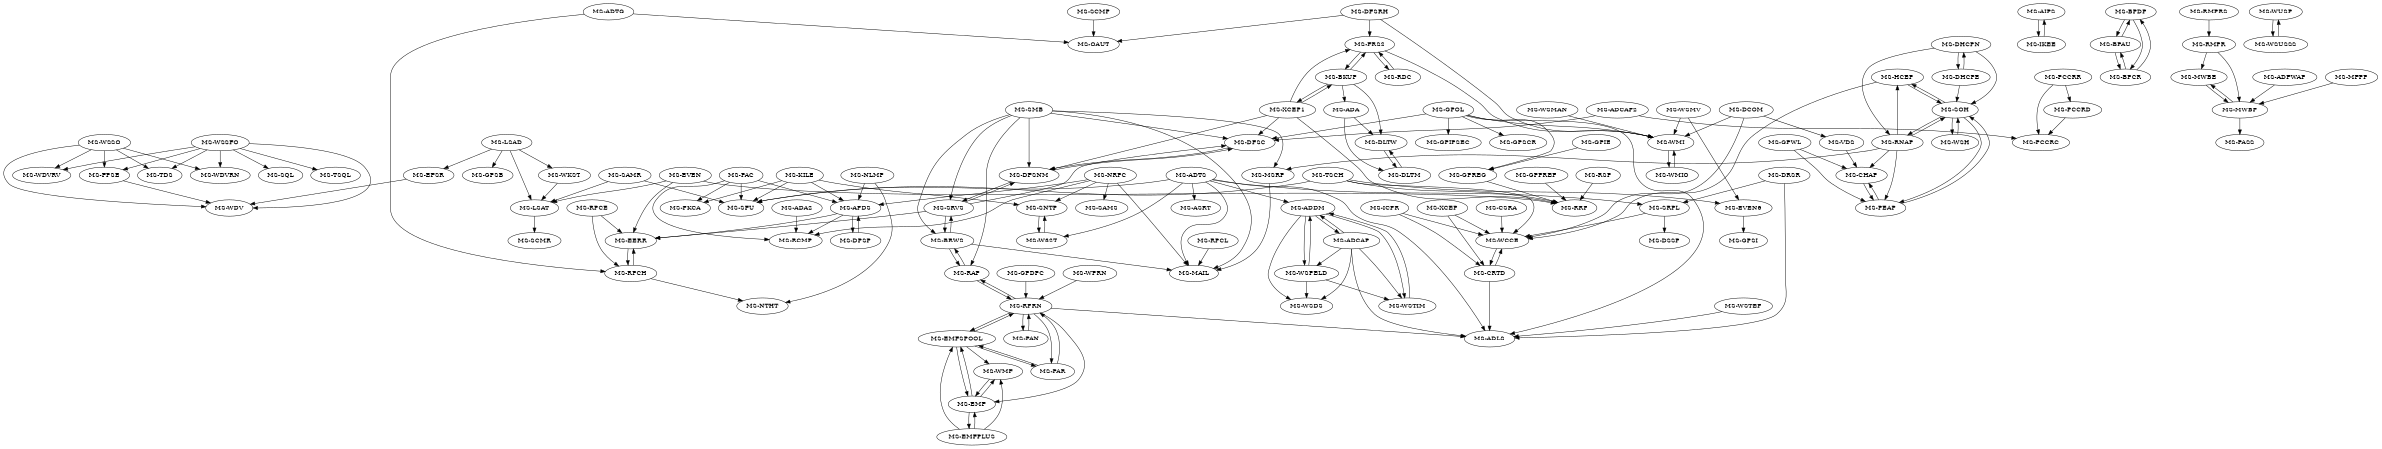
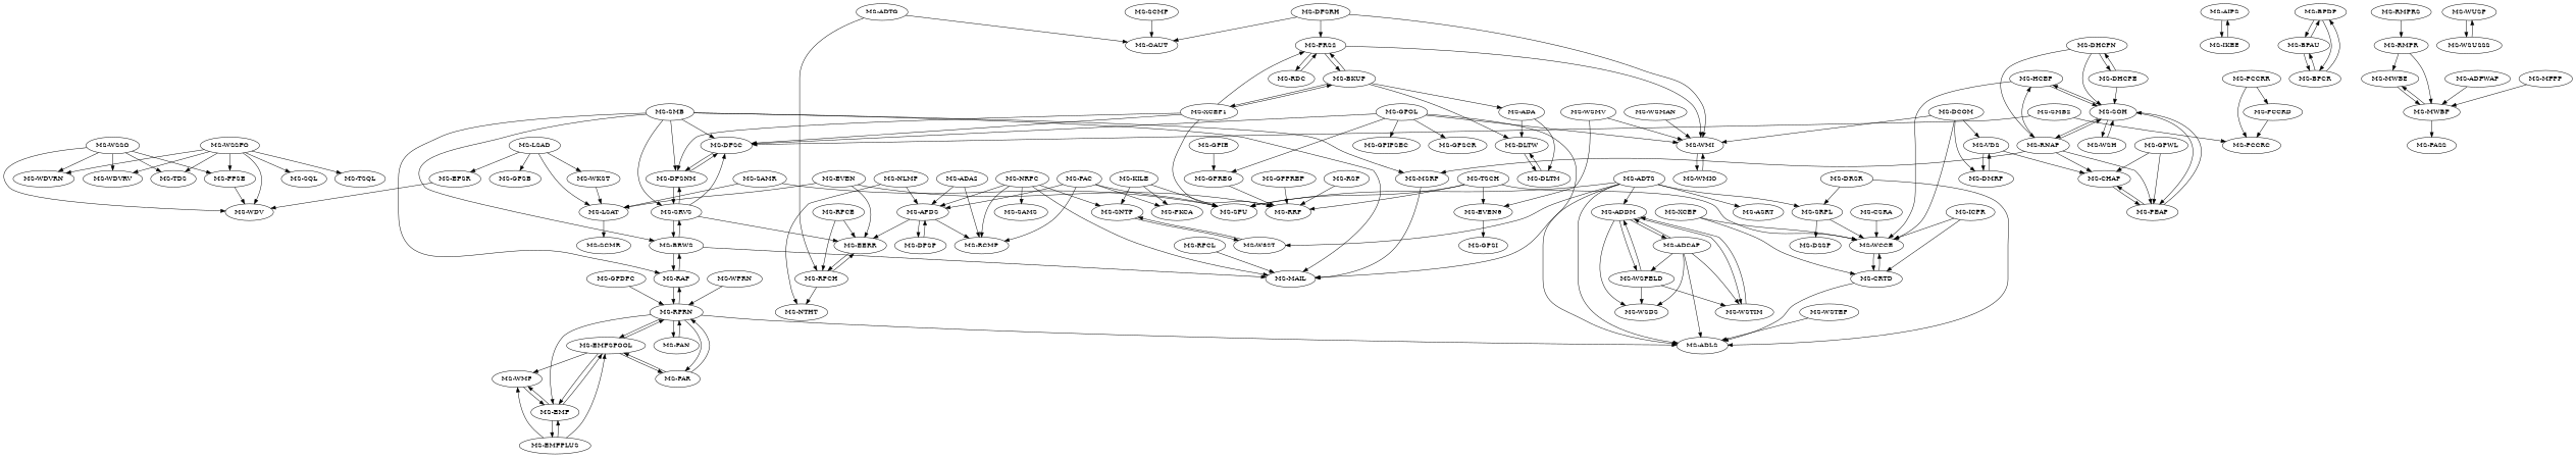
  digraph {
    "MS-LSAT"
    "MS-SCMR"
    "MS-SRVS"
    "MS-DFSC"
    "MS-DFSNM"
    "MS-EERR"
    "MS-BRWS"
    "MS-RPCH"
    "MS-RAP"
    "MS-MAIL"
    "MS-NTHT"
    "MS-RPRN"
    "MS-PCCRR"
    "MS-PCCRC"
    "MS-PCCRD"
    "MS-WSSFO"
    "MS-FPSE"
    "MS-SQL"
    "MS-TDS"
    "MS-TSQL"
    "MS-WDV"
    "MS-WDVRN"
    "MS-WDVRV"
    "MS-TSCH"
    "MS-EVEN6"
    "MS-RRP"
    "MS-SFU"
    "MS-WCCE"
    "MS-GPSI"
    "MS-CRTD"
    "MS-ADLS"
    n32 [label="MS-XCEP1"]
    "MS-BKUP"
    "MS-FRS2"
    n35 [label="MS-ADA"]
    "MS-DLTW"
    "MS-WMI"
    "MS-RDC"
    "MS-DLTM"
    "MS-WMIO"
    "MS-EMFSPOOL"
    "MS-EMF"
    "MS-PAR"
    "MS-PAN"
    "MS-WMF"
    "MS-EMFPLUS"
    "MS-WSMAN"
    "MS-SNTP"
    "MS-W32T"
    "MS-XCEP"
    "MS-WSSO"
    "MS-GPIE"
    "MS-GPREG"
    "MS-AIPS"
    "MS-IKEE"
    "MS-HCEP"
    "MS-SOH"
    "MS-RNAP"
    "MS-PEAP"
    "MS-WSH"
    "MS-MSRP"
    "MS-CHAP"
    "MS-ADTS"
    "MS-ASRT"
    "MS-SRPL"
    "MS-ADDM"
    "MS-DSSP"
    "MS-WSPELD"
    "MS-WSDS"
    "MS-WSTIM"
    "MS-ADCAP"
-   "MS-SMB2" [label="MS-ADCAP2"]
+   "MS-SMB2"
    "MS-BPDP"
    "MS-BPAU"
    "MS-BPCR"
    "MS-MWBE"
    "MS-MWBF"
    "MS-PASS"
    "MS-DRSR"
    "MS-APDS"
    "MS-DPSP"
    "MS-RCMP"
    "MS-GPOL"
    "MS-GPIPSEC"
    "MS-GPSCR"
    "MS-GPDPC"
    "MS-WKST"
    "MS-NRPC"
    "MS-SAMS"
    "MS-EFSR"
    "MS-SMB"
    "MS-PAC"
    "MS-PKCA"
    "MS-SAMR"
    "MS-DFSRH"
    "MS-OAUT"
    "MS-GPWL"
    "MS-WUSP"
    "MS-WSUSSS"
    "MS-VDS"
+   "MS-DMRP"
    "MS-RSP"
    "MS-RPCE"
    "MS-NLMP"
    "MS-EVEN"
    "MS-KILE"
    "MS-RPCL"
    "MS-GPPREF"
    "MS-DHCPE"
    "MS-DHCPN"
    "MS-WSTEP"
    "MS-DCOM"
    "MS-RMPRS"
    "MS-RMPR"
    "MS-ICPR"
    "MS-ADA2"
    "MS-ADFWAP"
    "MS-LSAD"
    "MS-GPSB"
    "MS-WPRN"
    "MS-MFPP"
    "MS-SCMP"
    "MS-WSMV"
    "MS-CSRA"
    "MS-ADTG"
    "MS-LSAT" -> "MS-SCMR"
    "MS-SRVS" -> "MS-DFSC"
    "MS-SRVS" -> "MS-DFSNM"
    "MS-SRVS" -> "MS-EERR"
    "MS-SRVS" -> "MS-BRWS"
    "MS-DFSC" -> "MS-DFSNM"
    "MS-DFSNM" -> "MS-SRVS"
    "MS-DFSNM" -> "MS-DFSC"
    "MS-EERR" -> "MS-RPCH"
    "MS-BRWS" -> "MS-SRVS"
    "MS-BRWS" -> "MS-RAP"
    "MS-BRWS" -> "MS-MAIL"
    "MS-RPCH" -> "MS-EERR"
    "MS-RPCH" -> "MS-NTHT"
    "MS-RAP" -> "MS-BRWS"
    "MS-RAP" -> "MS-RPRN"
    "MS-RPRN" -> "MS-RAP"
    "MS-RPRN" -> "MS-ADLS"
    "MS-RPRN" -> "MS-EMFSPOOL"
    "MS-RPRN" -> "MS-EMF"
    "MS-RPRN" -> "MS-PAR"
    "MS-RPRN" -> "MS-PAN"
    "MS-PCCRR" -> "MS-PCCRC"
    "MS-PCCRR" -> "MS-PCCRD"
    "MS-PCCRD" -> "MS-PCCRC"
    "MS-WSSFO" -> "MS-FPSE"
    "MS-WSSFO" -> "MS-SQL"
    "MS-WSSFO" -> "MS-TDS"
    "MS-WSSFO" -> "MS-TSQL"
    "MS-WSSFO" -> "MS-WDV"
    "MS-WSSFO" -> "MS-WDVRN"
    "MS-WSSFO" -> "MS-WDVRV"
    "MS-FPSE" -> "MS-WDV"
    "MS-TSCH" -> "MS-EVEN6"
    "MS-TSCH" -> "MS-RRP"
    "MS-TSCH" -> "MS-SFU"
    "MS-TSCH" -> "MS-WCCE"
    "MS-EVEN6" -> "MS-GPSI"
    "MS-WCCE" -> "MS-CRTD"
    "MS-CRTD" -> "MS-WCCE"
    "MS-CRTD" -> "MS-ADLS"
    n32 -> "MS-DFSC"
    n32 -> "MS-DFSNM"
    n32 -> "MS-RRP"
    n32 -> "MS-BKUP"
    n32 -> "MS-FRS2"
    "MS-BKUP" -> n32
    "MS-BKUP" -> "MS-FRS2"
    "MS-BKUP" -> n35
    "MS-BKUP" -> "MS-DLTW"
    "MS-FRS2" -> "MS-BKUP"
    "MS-FRS2" -> "MS-WMI"
    "MS-FRS2" -> "MS-RDC"
    n35 -> "MS-DLTW"
    n35 -> "MS-DLTM"
    "MS-DLTW" -> "MS-DLTM"
    "MS-WMI" -> "MS-WMIO"
    "MS-RDC" -> "MS-FRS2"
    "MS-DLTM" -> "MS-DLTW"
    "MS-WMIO" -> "MS-WMI"
    "MS-EMFSPOOL" -> "MS-RPRN"
    "MS-EMFSPOOL" -> "MS-EMF"
    "MS-EMFSPOOL" -> "MS-PAR"
    "MS-EMFSPOOL" -> "MS-WMF"
    "MS-EMF" -> "MS-EMFSPOOL"
    "MS-EMF" -> "MS-WMF"
    "MS-EMF" -> "MS-EMFPLUS"
    "MS-PAR" -> "MS-RPRN"
    "MS-PAR" -> "MS-EMFSPOOL"
    "MS-PAN" -> "MS-RPRN"
    "MS-WMF" -> "MS-EMF"
    "MS-EMFPLUS" -> "MS-EMFSPOOL"
    "MS-EMFPLUS" -> "MS-EMF"
    "MS-EMFPLUS" -> "MS-WMF"
    "MS-WSMAN" -> "MS-WMI"
    "MS-SNTP" -> "MS-W32T"
    "MS-W32T" -> "MS-SNTP"
    "MS-XCEP" -> "MS-WCCE"
    "MS-XCEP" -> "MS-CRTD"
    "MS-WSSO" -> "MS-FPSE"
    "MS-WSSO" -> "MS-TDS"
    "MS-WSSO" -> "MS-WDV"
    "MS-WSSO" -> "MS-WDVRN"
    "MS-WSSO" -> "MS-WDVRV"
    "MS-GPIE" -> "MS-GPREG"
    "MS-GPREG" -> "MS-RRP"
    "MS-AIPS" -> "MS-IKEE"
    "MS-IKEE" -> "MS-AIPS"
    "MS-HCEP" -> "MS-WCCE"
    "MS-HCEP" -> "MS-SOH"
    "MS-SOH" -> "MS-HCEP"
    "MS-SOH" -> "MS-RNAP"
    "MS-SOH" -> "MS-PEAP"
    "MS-SOH" -> "MS-WSH"
    "MS-RNAP" -> "MS-HCEP"
    "MS-RNAP" -> "MS-SOH"
    "MS-RNAP" -> "MS-PEAP"
    "MS-RNAP" -> "MS-MSRP"
    "MS-RNAP" -> "MS-CHAP"
    "MS-PEAP" -> "MS-SOH"
    "MS-PEAP" -> "MS-CHAP"
    "MS-WSH" -> "MS-SOH"
    "MS-MSRP" -> "MS-MAIL"
    "MS-CHAP" -> "MS-PEAP"
    "MS-ADTS" -> "MS-MAIL"
    "MS-ADTS" -> "MS-SFU"
    "MS-ADTS" -> "MS-ADLS"
    "MS-ADTS" -> "MS-W32T"
    "MS-ADTS" -> "MS-ASRT"
    "MS-ADTS" -> "MS-SRPL"
    "MS-ADTS" -> "MS-ADDM"
    "MS-SRPL" -> "MS-WCCE"
    "MS-SRPL" -> "MS-DSSP"
    "MS-ADDM" -> "MS-WSPELD"
    "MS-ADDM" -> "MS-WSDS"
    "MS-ADDM" -> "MS-WSTIM"
    "MS-ADDM" -> "MS-ADCAP"
    "MS-WSPELD" -> "MS-ADDM"
    "MS-WSPELD" -> "MS-WSDS"
    "MS-WSPELD" -> "MS-WSTIM"
    "MS-WSTIM" -> "MS-ADDM"
    "MS-ADCAP" -> "MS-ADLS"
    "MS-ADCAP" -> "MS-ADDM"
    "MS-ADCAP" -> "MS-WSPELD"
    "MS-ADCAP" -> "MS-WSDS"
    "MS-ADCAP" -> "MS-WSTIM"
    "MS-SMB2" -> "MS-DFSC"
    "MS-SMB2" -> "MS-PCCRC"
    "MS-BPDP" -> "MS-BPAU"
    "MS-BPDP" -> "MS-BPCR"
    "MS-BPAU" -> "MS-BPDP"
    "MS-BPAU" -> "MS-BPCR"
    "MS-BPCR" -> "MS-BPDP"
    "MS-BPCR" -> "MS-BPAU"
    "MS-MWBE" -> "MS-MWBF"
    "MS-MWBF" -> "MS-MWBE"
    "MS-MWBF" -> "MS-PASS"
    "MS-DRSR" -> "MS-ADLS"
    "MS-DRSR" -> "MS-SRPL"
    "MS-APDS" -> "MS-EERR"
    "MS-APDS" -> "MS-DPSP"
    "MS-APDS" -> "MS-RCMP"
    "MS-DPSP" -> "MS-APDS"
    "MS-GPOL" -> "MS-DFSC"
    "MS-GPOL" -> "MS-ADLS"
    "MS-GPOL" -> "MS-WMI"
    "MS-GPOL" -> "MS-GPREG"
    "MS-GPOL" -> "MS-GPIPSEC"
    "MS-GPOL" -> "MS-GPSCR"
    "MS-GPDPC" -> "MS-RPRN"
    "MS-WKST" -> "MS-LSAT"
    "MS-NRPC" -> "MS-MAIL"
    "MS-NRPC" -> "MS-SNTP"
    "MS-NRPC" -> "MS-APDS"
    "MS-NRPC" -> "MS-RCMP"
    "MS-NRPC" -> "MS-SAMS"
    "MS-EFSR" -> "MS-WDV"
    "MS-SMB" -> "MS-SRVS"
    "MS-SMB" -> "MS-DFSC"
    "MS-SMB" -> "MS-DFSNM"
    "MS-SMB" -> "MS-BRWS"
    "MS-SMB" -> "MS-RAP"
    "MS-SMB" -> "MS-MAIL"
    "MS-SMB" -> "MS-MSRP"
    "MS-PAC" -> "MS-SFU"
    "MS-PAC" -> "MS-APDS"
    "MS-PAC" -> "MS-RCMP"
    "MS-PAC" -> "MS-PKCA"
    "MS-SAMR" -> "MS-LSAT"
    "MS-SAMR" -> "MS-SFU"
    "MS-DFSRH" -> "MS-FRS2"
    "MS-DFSRH" -> "MS-WMI"
    "MS-DFSRH" -> "MS-OAUT"
    "MS-GPWL" -> "MS-PEAP"
    "MS-GPWL" -> "MS-CHAP"
    "MS-WUSP" -> "MS-WSUSSS"
    "MS-WSUSSS" -> "MS-WUSP"
    "MS-VDS" -> "MS-CHAP"
+   "MS-VDS" -> "MS-DMRP"
+   "MS-DMRP" -> "MS-VDS"
    "MS-RSP" -> "MS-RRP"
    "MS-RPCE" -> "MS-EERR"
    "MS-RPCE" -> "MS-RPCH"
    "MS-NLMP" -> "MS-NTHT"
    "MS-NLMP" -> "MS-APDS"
    "MS-EVEN" -> "MS-LSAT"
    "MS-EVEN" -> "MS-EERR"
    "MS-EVEN" -> "MS-RRP"
    "MS-KILE" -> "MS-SFU"
    "MS-KILE" -> "MS-SNTP"
-   "MS-KILE" -> "MS-APDS"
+   "MS-ADA2" -> "MS-APDS"
    "MS-KILE" -> "MS-PKCA"
    "MS-RPCL" -> "MS-MAIL"
    "MS-GPPREF" -> "MS-RRP"
    "MS-DHCPE" -> "MS-SOH"
    "MS-DHCPE" -> "MS-DHCPN"
    "MS-DHCPN" -> "MS-SOH"
    "MS-DHCPN" -> "MS-RNAP"
    "MS-DHCPN" -> "MS-DHCPE"
    "MS-WSTEP" -> "MS-ADLS"
    "MS-DCOM" -> "MS-WCCE"
    "MS-DCOM" -> "MS-WMI"
    "MS-DCOM" -> "MS-VDS"
+   "MS-DCOM" -> "MS-DMRP"
    "MS-RMPRS" -> "MS-RMPR"
    "MS-RMPR" -> "MS-MWBE"
    "MS-RMPR" -> "MS-MWBF"
    "MS-ICPR" -> "MS-WCCE"
    "MS-ICPR" -> "MS-CRTD"
    "MS-ADA2" -> "MS-RCMP"
    "MS-ADFWAP" -> "MS-MWBF"
    "MS-LSAD" -> "MS-LSAT"
    "MS-LSAD" -> "MS-WKST"
    "MS-LSAD" -> "MS-EFSR"
    "MS-LSAD" -> "MS-GPSB"
    "MS-WPRN" -> "MS-RPRN"
    "MS-MFPP" -> "MS-MWBF"
    "MS-SCMP" -> "MS-OAUT"
    "MS-WSMV" -> "MS-EVEN6"
    "MS-WSMV" -> "MS-WMI"
    "MS-CSRA" -> "MS-WCCE"
    "MS-ADTG" -> "MS-RPCH"
    "MS-ADTG" -> "MS-OAUT"
  }
